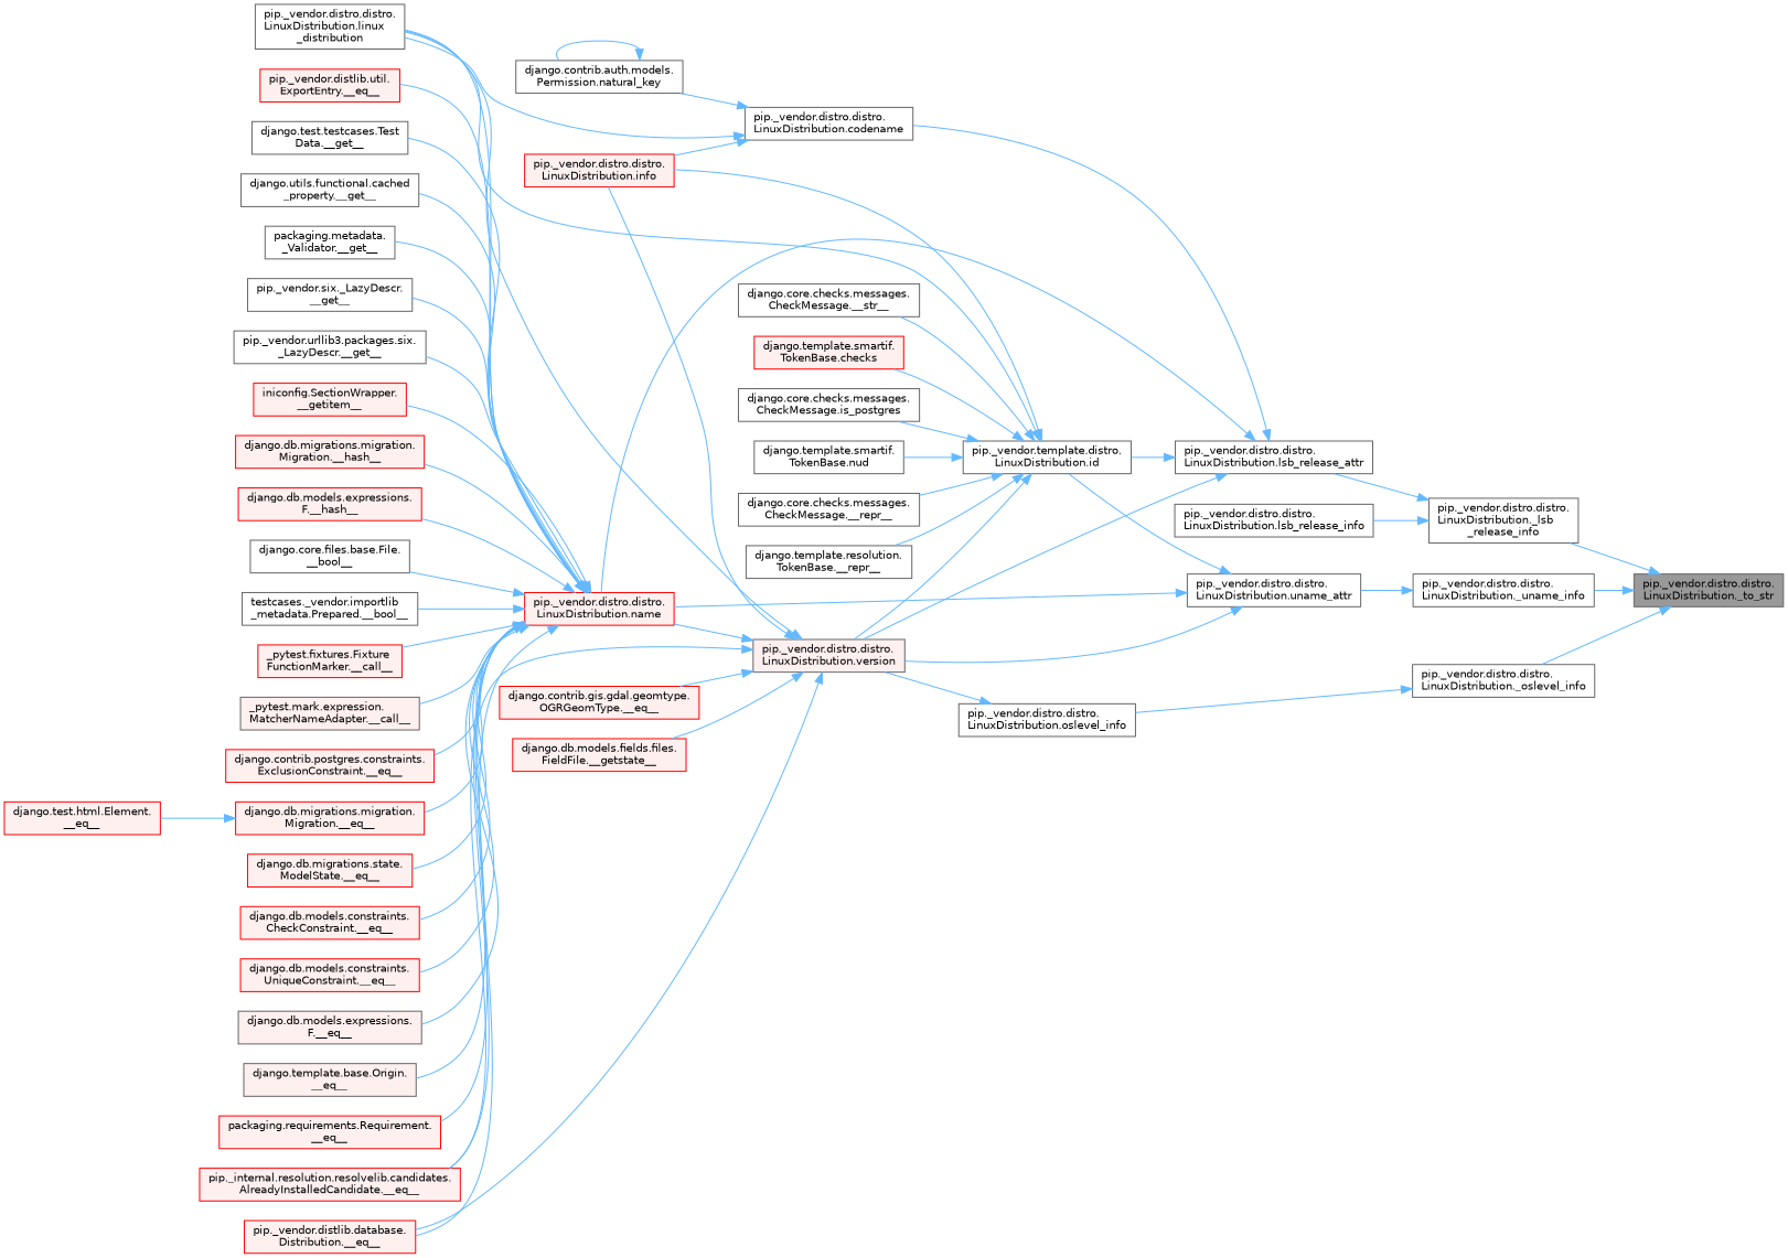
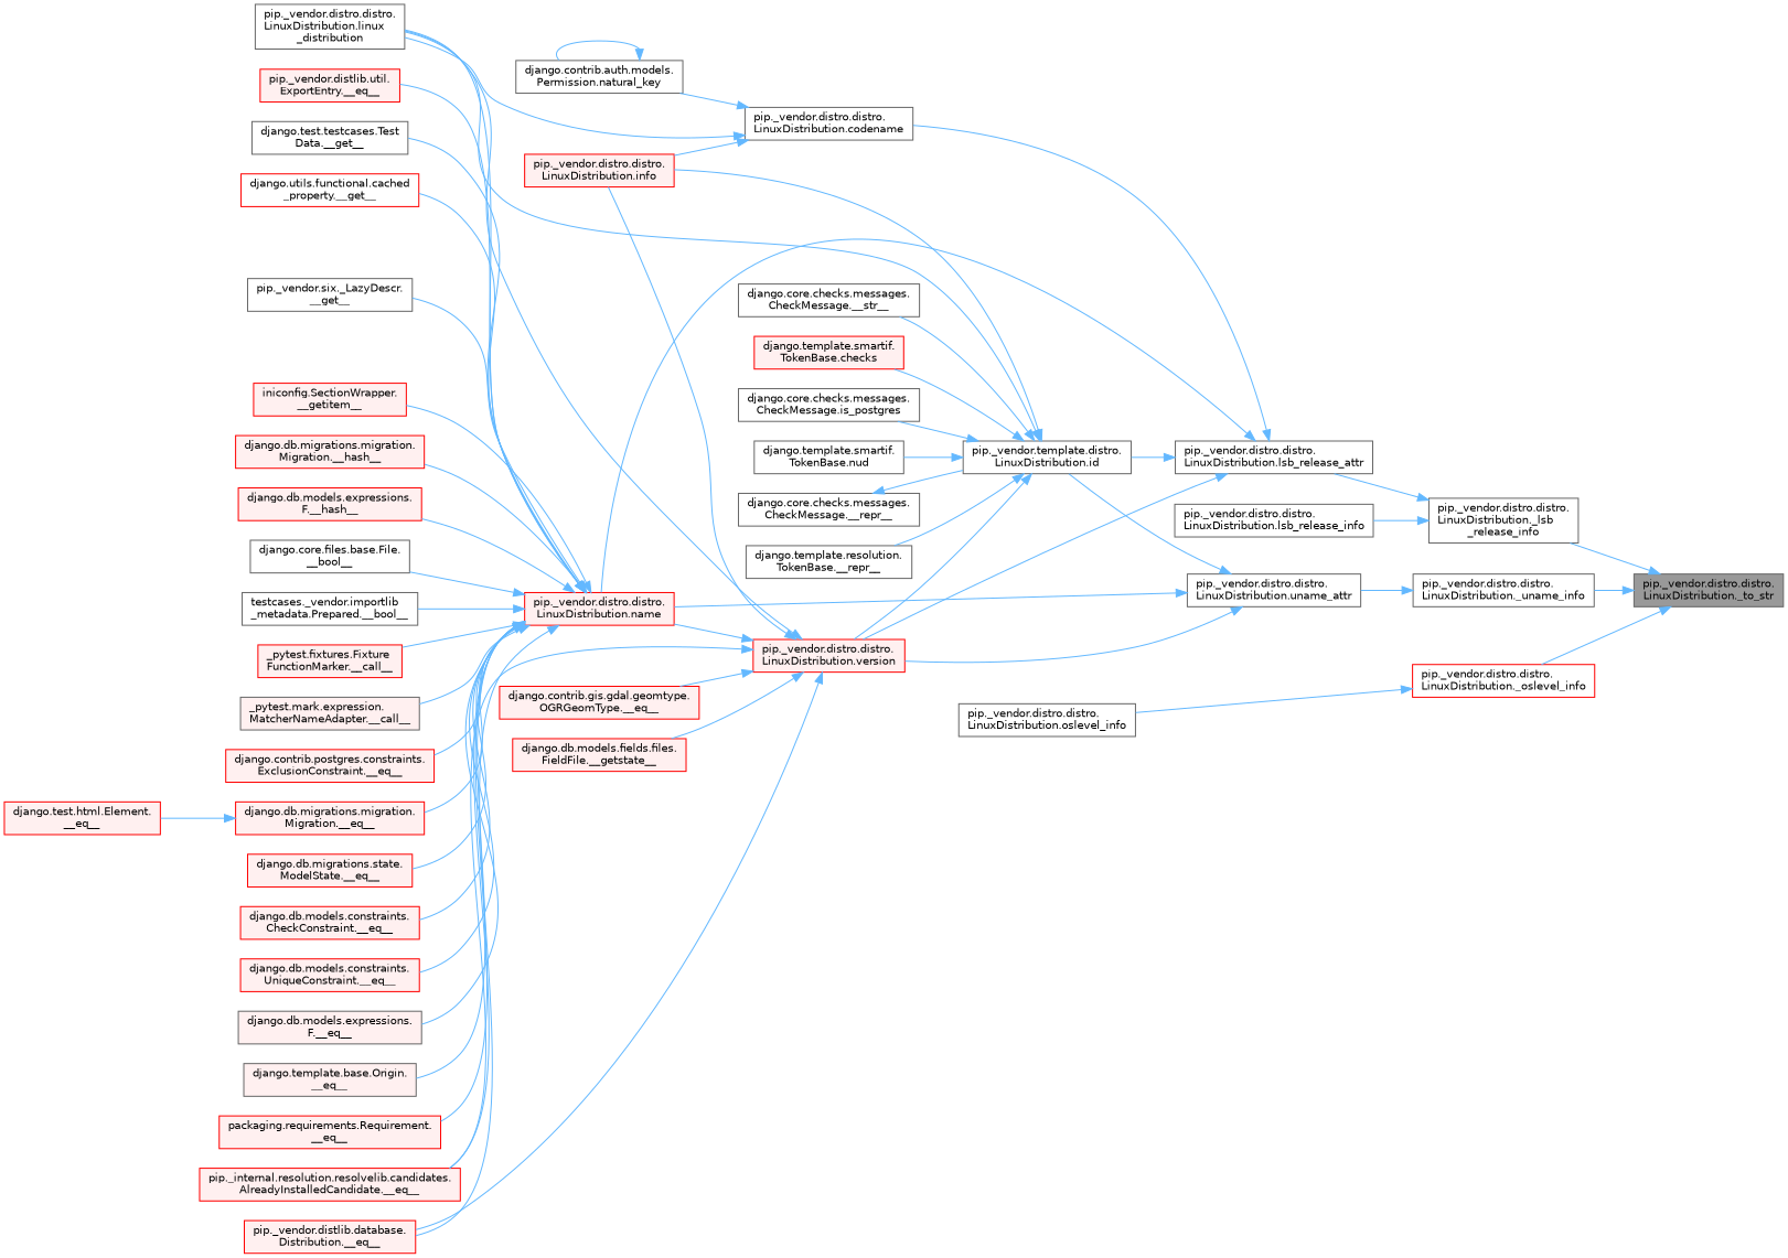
  digraph {
    rankdir=RL
    node [color=grey40 fillcolor=white fontname=Helvetica fontsize=10 shape=box style=filled]
    edge [color=steelblue1 dir=back fontname=Helvetica fontsize=10 labelfontname=Helvetica labelfontsize=10 style=solid]
    n1 [color=gray40 fillcolor=grey60 fontcolor=black height=0.2 label="pip._vendor.distro.distro.\lLinuxDistribution._to_str" width=0.4]
    n2 [height=0.2 label="pip._vendor.distro.distro.\lLinuxDistribution._lsb\l_release_info" width=0.4]
-   n3 [height=0.2 label="pip._vendor.distro.distro.\lLinuxDistribution._oslevel_info" width=0.4]
+   n3 [color=red height=0.2 label="pip._vendor.distro.distro.\lLinuxDistribution._oslevel_info" width=0.4]
    n4 [height=0.2 label="pip._vendor.distro.distro.\lLinuxDistribution._uname_info" width=0.4]
    n5 [height=0.2 label="pip._vendor.distro.distro.\lLinuxDistribution.lsb_release_attr" width=0.4]
    n6 [height=0.2 label="pip._vendor.distro.distro.\lLinuxDistribution.lsb_release_info" width=0.4]
    n7 [height=0.2 label="pip._vendor.distro.distro.\lLinuxDistribution.oslevel_info" width=0.4]
    n8 [height=0.2 label="pip._vendor.distro.distro.\lLinuxDistribution.uname_attr" width=0.4]
    n9 [height=0.2 label="pip._vendor.distro.distro.\lLinuxDistribution.codename" width=0.4]
    n10 [height=0.2 label="pip._vendor.template.distro.\lLinuxDistribution.id" width=0.4]
-   n11 [fillcolor="#FFF0F0" height=0.2 label="pip._vendor.distro.distro.\lLinuxDistribution.version" width=0.4]
+   n11 [color=red fillcolor="#FFF0F0" height=0.2 label="pip._vendor.distro.distro.\lLinuxDistribution.version" width=0.4]
    n12 [color=red fillcolor="#FFF0F0" height=0.2 label="pip._vendor.distro.distro.\lLinuxDistribution.name" width=0.4]
    n13 [color=red fillcolor="#FFF0F0" height=0.2 label="pip._vendor.distro.distro.\lLinuxDistribution.info" width=0.4]
    n14 [height=0.2 label="pip._vendor.distro.distro.\lLinuxDistribution.linux\l_distribution" width=0.4]
    n15 [height=0.2 label="django.contrib.auth.models.\lPermission.natural_key" width=0.4]
    n16 [height=0.2 label="django.core.checks.messages.\lCheckMessage.__repr__" width=0.4]
    n17 [height=0.2 label="django.template.resolution.\lTokenBase.__repr__" width=0.4]
    n18 [height=0.2 label="django.core.checks.messages.\lCheckMessage.__str__" width=0.4]
    n19 [color=red fillcolor="#FFF0F0" height=0.2 label="django.template.smartif.\lTokenBase.checks" width=0.4]
    n20 [height=0.2 label="django.core.checks.messages.\lCheckMessage.is_postgres" width=0.4]
    n21 [height=0.2 label="django.template.smartif.\lTokenBase.nud" width=0.4]
    n22 [color=red fillcolor="#FFF0F0" height=0.2 label="pip._internal.resolution.resolvelib.candidates.\lAlreadyInstalledCandidate.__eq__" width=0.4]
    n23 [color=red fillcolor="#FFF0F0" height=0.2 label="pip._vendor.distlib.database.\lDistribution.__eq__" width=0.4]
    n24 [color=red fillcolor="#FFF0F0" height=0.2 label="django.contrib.gis.gdal.geomtype.\lOGRGeomType.__eq__" width=0.4]
    n25 [color=red fillcolor="#FFF0F0" height=0.2 label="django.db.models.fields.files.\lFieldFile.__getstate__" width=0.4]
    n26 [height=0.2 label="django.core.files.base.File.\l__bool__" width=0.4]
    n27 [height=0.2 label="testcases._vendor.importlib\l_metadata.Prepared.__bool__" width=0.4]
    n28 [color=red fillcolor="#FFF0F0" height=0.2 label="_pytest.fixtures.Fixture\lFunctionMarker.__call__" width=0.4]
    n29 [fillcolor="#FFF0F0" height=0.2 label="_pytest.mark.expression.\lMatcherNameAdapter.__call__" width=0.4]
    n30 [color=red fillcolor="#FFF0F0" height=0.2 label="django.contrib.postgres.constraints.\lExclusionConstraint.__eq__" width=0.4]
    n31 [color=red fillcolor="#FFF0F0" height=0.2 label="django.db.migrations.migration.\lMigration.__eq__" width=0.4]
    n32 [color=red fillcolor="#FFF0F0" height=0.2 label="django.db.migrations.state.\lModelState.__eq__" width=0.4]
    n33 [color=red fillcolor="#FFF0F0" height=0.2 label="django.db.models.constraints.\lCheckConstraint.__eq__" width=0.4]
    n34 [color=red fillcolor="#FFF0F0" height=0.2 label="django.db.models.constraints.\lUniqueConstraint.__eq__" width=0.4]
    n35 [fillcolor="#FFF0F0" height=0.2 label="django.db.models.expressions.\lF.__eq__" width=0.4]
    n36 [fillcolor="#FFF0F0" height=0.2 label="django.template.base.Origin.\l__eq__" width=0.4]
    n37 [color=red fillcolor="#FFF0F0" height=0.2 label="packaging.requirements.Requirement.\l__eq__" width=0.4]
    n38 [color=red fillcolor="#FFF0F0" height=0.2 label="pip._vendor.distlib.util.\lExportEntry.__eq__" width=0.4]
    n39 [height=0.2 label="django.test.testcases.Test\lData.__get__" width=0.4]
-   n40 [height=0.2 label="django.utils.functional.cached\l_property.__get__" width=0.4]
-   n41 [height=0.2 label="packaging.metadata.\l_Validator.__get__" width=0.4]
+   n40 [color=red height=0.2 label="django.utils.functional.cached\l_property.__get__" width=0.4]
    n42 [height=0.2 label="pip._vendor.six._LazyDescr.\l__get__" width=0.4]
-   n43 [height=0.2 label="pip._vendor.urllib3.packages.six.\l_LazyDescr.__get__" width=0.4]
    n44 [color=red fillcolor="#FFF0F0" height=0.2 label="iniconfig.SectionWrapper.\l__getitem__" width=0.4]
    n45 [color=red fillcolor="#FFF0F0" height=0.2 label="django.db.migrations.migration.\lMigration.__hash__" width=0.4]
    n46 [color=red fillcolor="#FFF0F0" height=0.2 label="django.db.models.expressions.\lF.__hash__" width=0.4]
    n47 [color=red fillcolor="#FFF0F0" height=0.2 label="django.test.html.Element.\l__eq__" width=0.4]
    n1 -> n2
    n1 -> n3
    n1 -> n4
    n2 -> n5
    n2 -> n6
    n3 -> n7
    n4 -> n8
    n5 -> n9
    n5 -> n10
    n5 -> n11
    n5 -> n12
-   n7 -> n11
    n8 -> n10
    n8 -> n11
    n8 -> n12
    n9 -> n13
    n9 -> n14
    n9 -> n15
    n10 -> n11
    n10 -> n13
    n10 -> n14
-   n10 -> n16
+   n16 -> n10
    n10 -> n17
    n10 -> n18
    n10 -> n19
    n10 -> n20
    n10 -> n21
    n11 -> n12
    n11 -> n13
    n11 -> n14
    n11 -> n22
    n11 -> n23
    n11 -> n24
    n11 -> n25
    n12 -> n14
    n12 -> n22
    n12 -> n23
    n12 -> n26
    n12 -> n27
    n12 -> n28
    n12 -> n29
    n12 -> n30
    n12 -> n31
    n12 -> n32
    n12 -> n33
    n12 -> n34
    n12 -> n35
    n12 -> n36
    n12 -> n37
    n12 -> n38
    n12 -> n39
    n12 -> n40
-   n12 -> n41
    n12 -> n42
-   n12 -> n43
    n12 -> n44
    n12 -> n45
    n12 -> n46
    n15 -> n15
    n31 -> n47
  }
